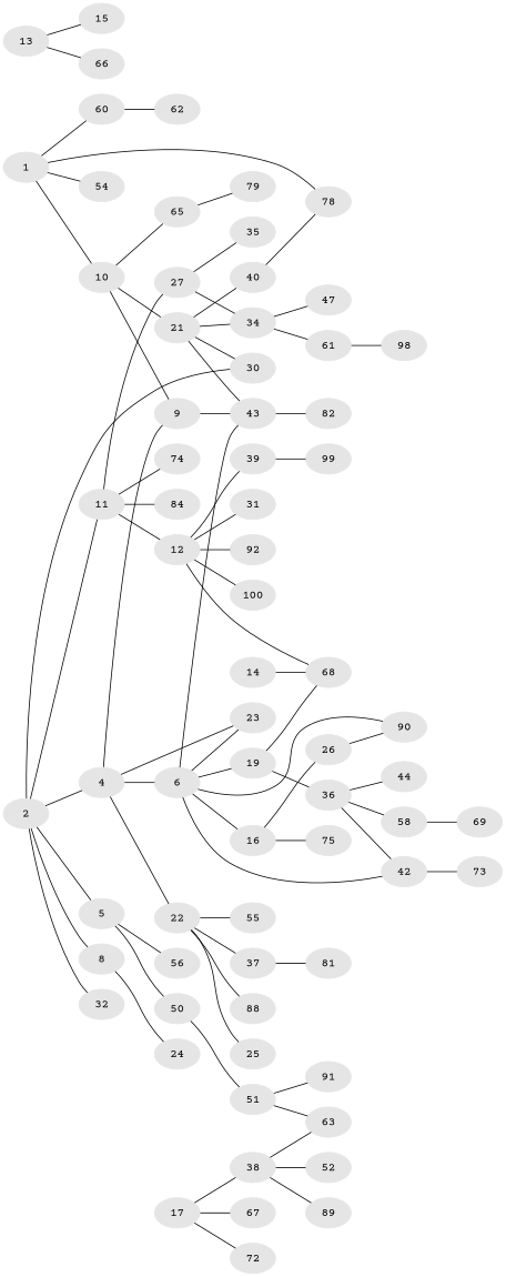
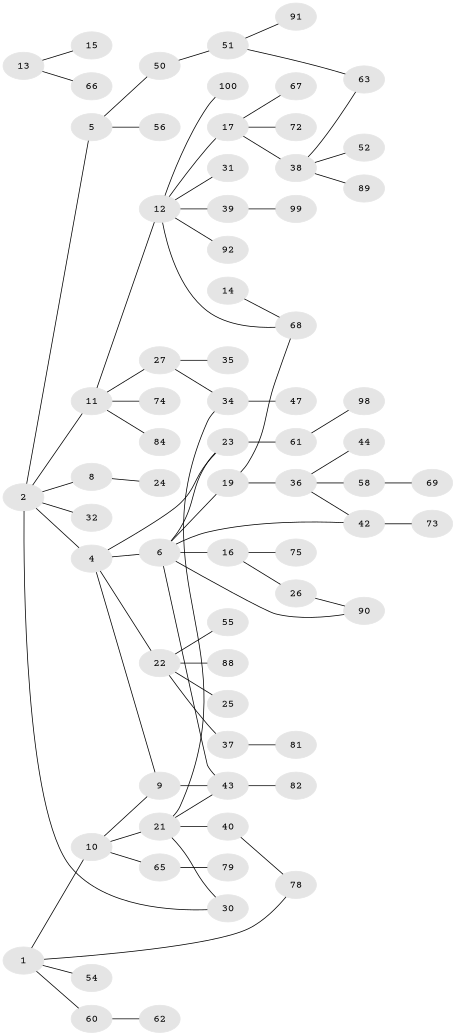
  graph {
    fontname="Courier Prime"
    rankdir=LR
    node [color=gray90 fontname="Courier Prime" style=filled]
    edge [fontname="Courier Prime"]
    1 [super="+86"]
    10 [super="+20"]
    54
    60
    78
    2 [super="+3"]
    4 [super="+7"]
    5 [super="+45"]
    8
    11 [super="+80"]
    30
    32
    9
    21 [super="+33"]
    65
    62
    6 [super="+46"]
    22 [super="+28"]
    23
    50
    56
    24
    12 [super="+18"]
    27 [super="+94"]
    74
    84
    16 [super="+83"]
    19
    42
    43 [super="+57"]
    90
    25
    37 [super="+53"]
    55 [super="+77"]
    88
    61 [super="+71"]
    13 [super="+59"]
    15
    66 [super="+87"]
    51
    26 [super="+49"]
    75
    68 [super="+85"]
    36 [super="+64"]
    73
    82
    14
    34 [super="+97"]
    40 [super="+76"]
    79
    17 [super="+29"]
    31
    39 [super="+48"]
    92
    100
    35
    38 [super="+41"]
    67
    72 [super="+95"]
    99
    52
    63
    89 [super="+96"]
    44
    58 [super="+70"]
    47 [super="+93"]
    81
    98
    69
    91
    1 -- 10
    1 -- 54
    1 -- 60
    1 -- 78
    10 -- 9
    10 -- 21
    10 -- 65
    60 -- 62
    2 -- 4
    2 -- 5
    2 -- 8
    2 -- 11
    2 -- 30
    2 -- 32
    4 -- 9
    4 -- 6
    4 -- 22
    4 -- 23
    5 -- 50
    5 -- 56
    8 -- 24
    11 -- 12
    11 -- 27
    11 -- 74
    11 -- 84
    9 -- 43
    21 -- 30
    21 -- 43
    21 -- 34
    21 -- 40
    65 -- 79
    6 -- 23
    6 -- 16
    6 -- 19
    6 -- 42
    6 -- 43
    6 -- 90
    22 -- 25
    22 -- 37
    22 -- 55
    22 -- 88
-   34 -- 61
+   23 -- 61
    50 -- 51
    12 -- 68
+   12 -- 17
    12 -- 31
    12 -- 39
    12 -- 92
    12 -- 100
    27 -- 34
    27 -- 35
    16 -- 26
    16 -- 75
    19 -- 68
    19 -- 36
    42 -- 73
    43 -- 82
    37 -- 81
    61 -- 98
    13 -- 15
    13 -- 66
    51 -- 63
    51 -- 91
    26 -- 90
    36 -- 42
    36 -- 44
    36 -- 58
    14 -- 68
    34 -- 47
    40 -- 78
    17 -- 38
    17 -- 67
    17 -- 72
    39 -- 99
    38 -- 52
    38 -- 63
    38 -- 89
    58 -- 69
  }
